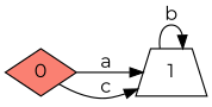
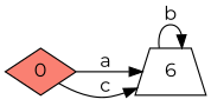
  digraph {
    rankdir=LR
    fontname=Montserrat
    node [style=filled fontname=Montserrat]
    edge [fontname=Montserrat]
    n1 [label=0 shape=diamond fillcolor=salmon]
-   n2 [label=1 shape=trapezium fillcolor=white]
+   n2 [label=6 shape=trapezium fillcolor=white]
    n1 -> n2 [label=a]
    n1 -> n2 [label=c]
    n2 -> n2 [label=b]
  }
